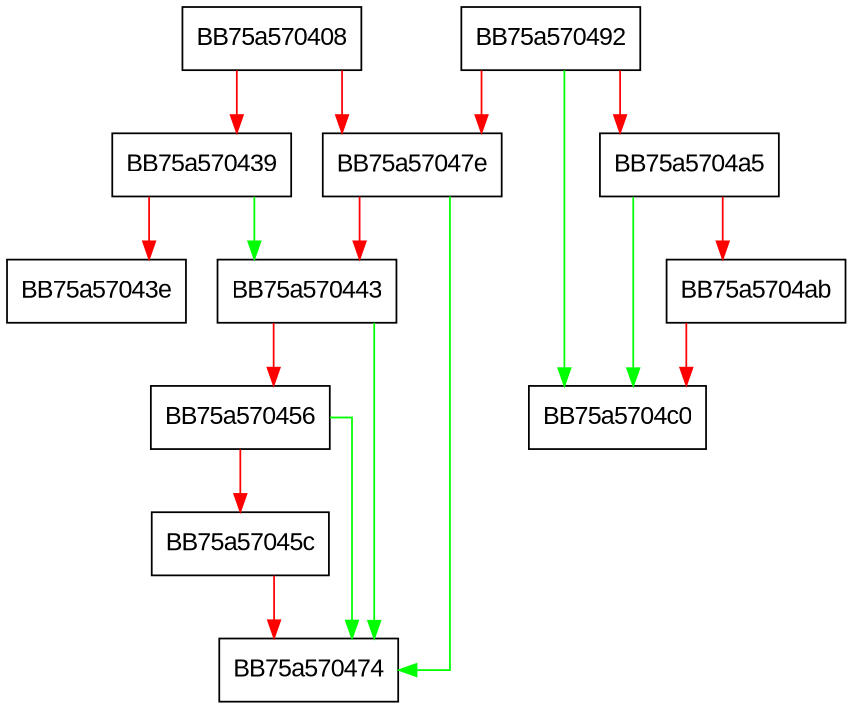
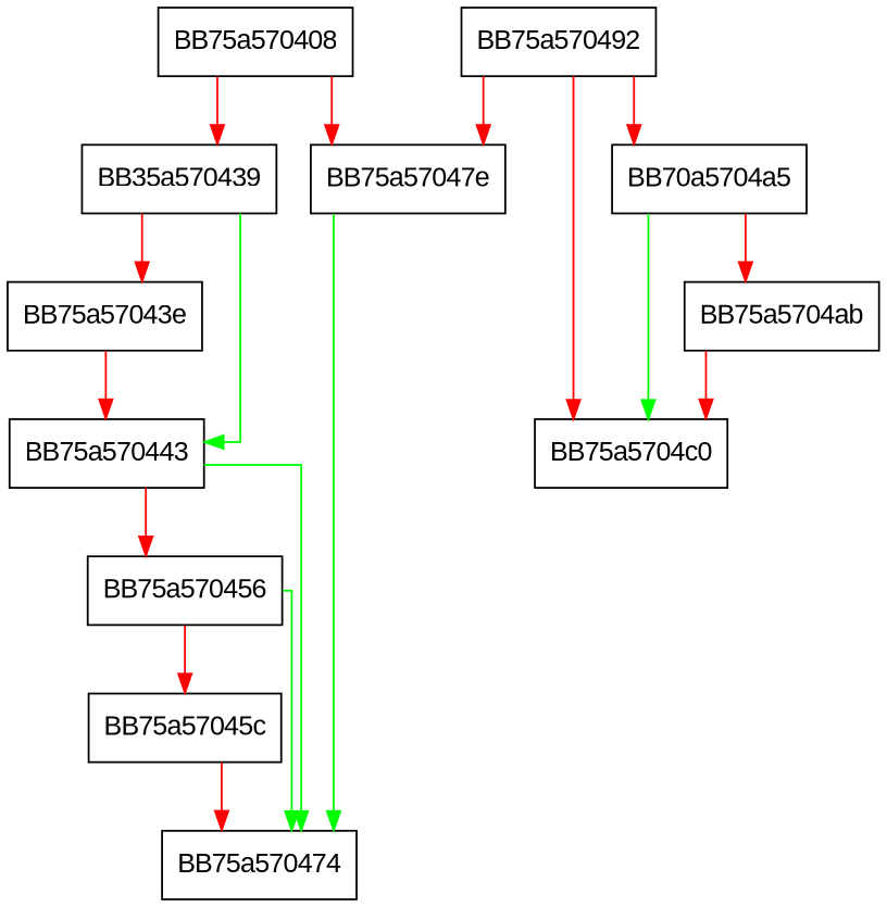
  digraph {
    fontname="Liberation Sans"
    splines=ortho
    node [fontname="Liberation Sans" shape=box]
    edge [color=red fontname="Liberation Sans"]
    BB75a570408
    BB75a57047e
-   BB75a570439
+   BB75a570439 [label=BB35a570439]
    BB75a570474
    BB75a570443
    BB75a57043e
    BB75a570492
    BB75a5704c0
-   BB75a5704a5
+   BB75a5704a5 [label=BB70a5704a5]
    BB75a570456
    BB75a57045c
    BB75a5704ab
    BB75a570408 -> BB75a57047e
    BB75a570408 -> BB75a570439
    BB75a57047e -> BB75a570474 [color=green]
    BB75a570439 -> BB75a570443 [color=green]
    BB75a570439 -> BB75a57043e
    BB75a570443 -> BB75a570474 [color=green]
    BB75a570443 -> BB75a570456
-   BB75a57047e -> BB75a570443
+   BB75a57043e -> BB75a570443
    BB75a570492 -> BB75a57047e
-   BB75a570492 -> BB75a5704c0 [color=green]
+   BB75a570492 -> BB75a5704c0
    BB75a570492 -> BB75a5704a5
    BB75a5704a5 -> BB75a5704c0 [color=green]
    BB75a5704a5 -> BB75a5704ab
    BB75a570456 -> BB75a570474 [color=green]
    BB75a570456 -> BB75a57045c
    BB75a57045c -> BB75a570474
    BB75a5704ab -> BB75a5704c0
  }
